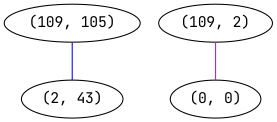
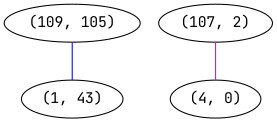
  graph {
    fontname="JetBrains Mono"
    node [fontname="JetBrains Mono"]
    edge [fontname="JetBrains Mono"]
    "(109, 105)"
-   "(2, 43)"
-   "(107, 2)" [label="(109, 2)"]
-   "(0, 0)"
+   "(2, 43)" [label="(1, 43)"]
+   "(107, 2)"
+   "(0, 0)" [label="(4, 0)"]
    "(109, 105)" -- "(2, 43)" [color=blue weight=3]
    "(107, 2)" -- "(0, 0)" [color=purple weight=4]
  }
